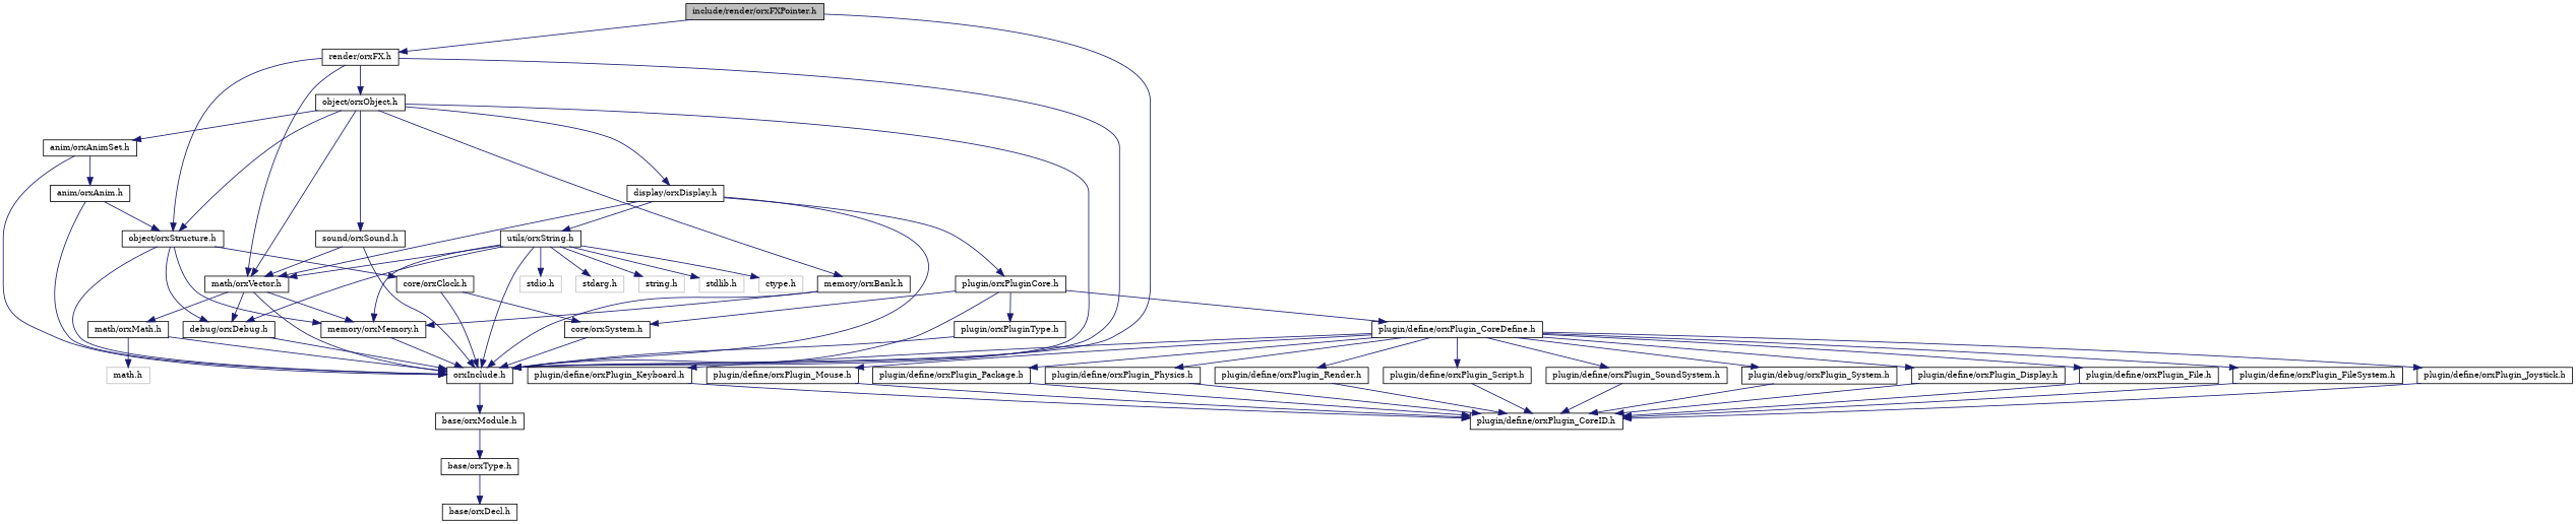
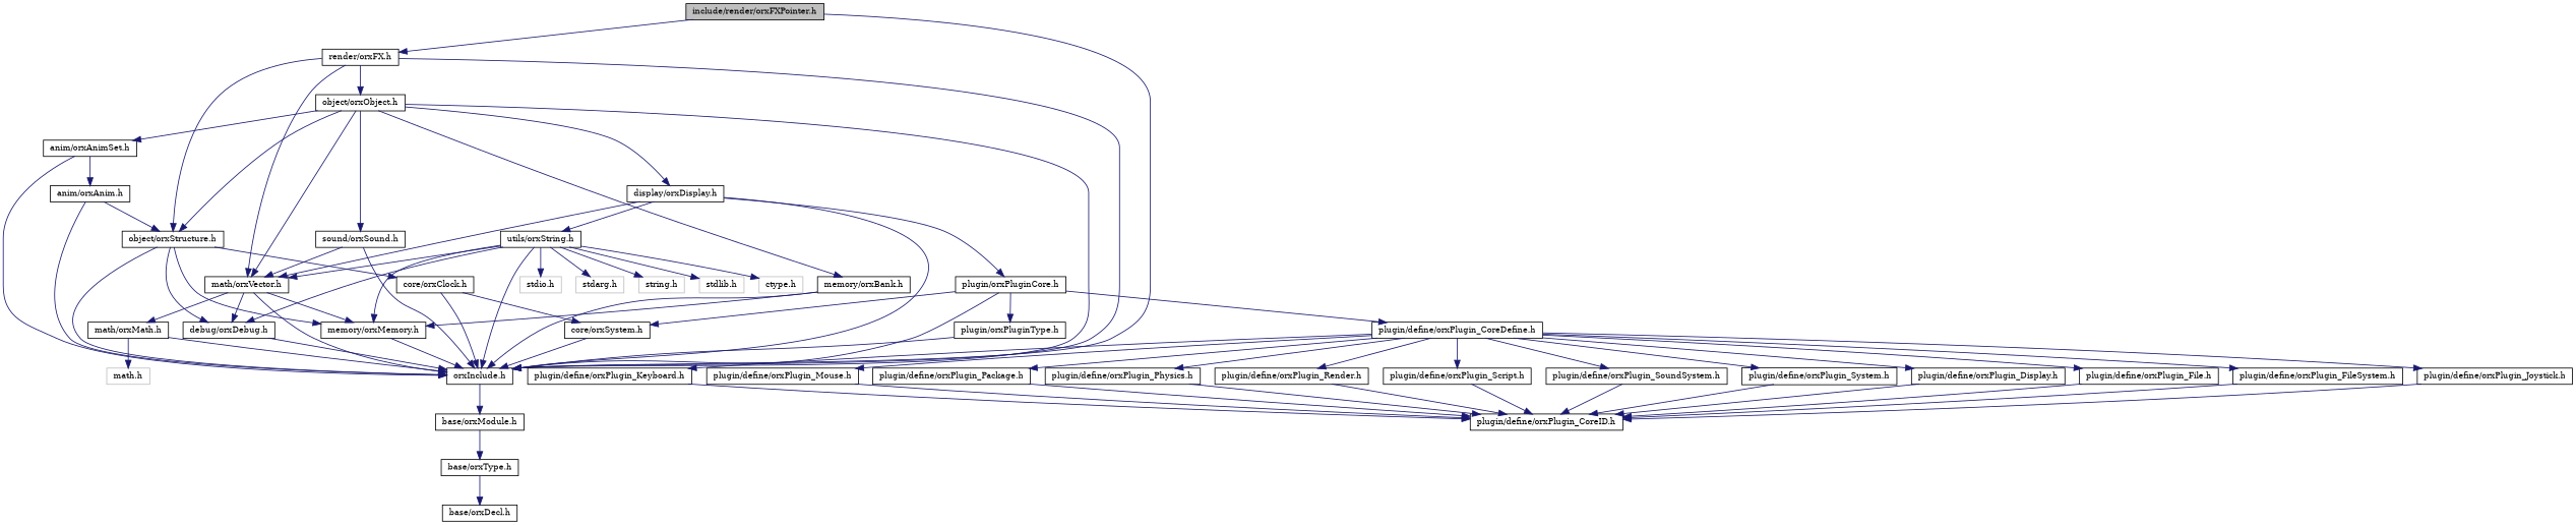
  digraph {
    fontname="DejaVu Serif"
    node [color=black fontname="DejaVu Serif" fontsize=10 shape=record]
    edge [color=midnightblue fontname="DejaVu Serif" fontsize=10 labelfontname=FreeSans labelfontsize=10 style=solid]
    n1 [fillcolor=grey75 fontcolor=black height=0.2 label="include/render/orxFXPointer.h" style=filled width=0.4]
    n2 [height=0.2 label="orxInclude.h" width=0.4]
    n3 [height=0.2 label="render/orxFX.h" width=0.4]
    n4 [height=0.2 label="base/orxModule.h" width=0.4]
    n5 [height=0.2 label="object/orxStructure.h" width=0.4]
    n6 [height=0.2 label="math/orxVector.h" width=0.4]
    n7 [height=0.2 label="object/orxObject.h" width=0.4]
    n8 [height=0.2 label="debug/orxDebug.h" width=0.4]
    n9 [height=0.2 label="memory/orxMemory.h" width=0.4]
    n10 [height=0.2 label="core/orxClock.h" width=0.4]
    n11 [height=0.2 label="base/orxType.h" width=0.4]
    n12 [height=0.2 label="base/orxDecl.h" width=0.4]
    n13 [height=0.2 label="math/orxMath.h" width=0.4]
    n14 [height=0.2 label="memory/orxBank.h" width=0.4]
    n15 [height=0.2 label="anim/orxAnimSet.h" width=0.4]
    n16 [height=0.2 label="display/orxDisplay.h" width=0.4]
    n17 [height=0.2 label="sound/orxSound.h" width=0.4]
    n18 [color=grey75 height=0.2 label="math.h" width=0.4]
    n19 [height=0.2 label="anim/orxAnim.h" width=0.4]
    n20 [height=0.2 label="plugin/orxPluginCore.h" width=0.4]
    n21 [height=0.2 label="utils/orxString.h" width=0.4]
    n22 [height=0.2 label="core/orxSystem.h" width=0.4]
    n23 [height=0.2 label="plugin/orxPluginType.h" width=0.4]
    n24 [height=0.2 label="plugin/define/orxPlugin_CoreDefine.h" width=0.4]
    n25 [height=0.2 label="plugin/define/orxPlugin_Display.h" width=0.4]
    n26 [height=0.2 label="plugin/define/orxPlugin_File.h" width=0.4]
    n27 [height=0.2 label="plugin/define/orxPlugin_FileSystem.h" width=0.4]
    n28 [height=0.2 label="plugin/define/orxPlugin_Joystick.h" width=0.4]
    n29 [height=0.2 label="plugin/define/orxPlugin_Keyboard.h" width=0.4]
    n30 [height=0.2 label="plugin/define/orxPlugin_Mouse.h" width=0.4]
    n31 [height=0.2 label="plugin/define/orxPlugin_Package.h" width=0.4]
    n32 [height=0.2 label="plugin/define/orxPlugin_Physics.h" width=0.4]
    n33 [height=0.2 label="plugin/define/orxPlugin_Render.h" width=0.4]
    n34 [height=0.2 label="plugin/define/orxPlugin_Script.h" width=0.4]
    n35 [height=0.2 label="plugin/define/orxPlugin_SoundSystem.h" width=0.4]
-   n36 [height=0.2 label="plugin/debug/orxPlugin_System.h" width=0.4]
+   n36 [height=0.2 label="plugin/define/orxPlugin_System.h" width=0.4]
    n37 [height=0.2 label="plugin/define/orxPlugin_CoreID.h" width=0.4]
    n38 [color=grey75 height=0.2 label="stdio.h" width=0.4]
    n39 [color=grey75 height=0.2 label="stdarg.h" width=0.4]
    n40 [color=grey75 height=0.2 label="string.h" width=0.4]
    n41 [color=grey75 height=0.2 label="stdlib.h" width=0.4]
    n42 [color=grey75 height=0.2 label="ctype.h" width=0.4]
    n1 -> n2
    n1 -> n3
    n2 -> n4
    n3 -> n2
    n3 -> n5
    n3 -> n6
    n3 -> n7
    n4 -> n11
    n5 -> n2
    n5 -> n8
    n5 -> n9
    n5 -> n10
    n6 -> n2
    n6 -> n8
    n6 -> n9
    n6 -> n13
    n7 -> n2
    n7 -> n5
    n7 -> n6
    n7 -> n14
    n7 -> n15
    n7 -> n16
    n7 -> n17
    n8 -> n2
    n9 -> n2
    n10 -> n2
    n10 -> n22
    n11 -> n12
    n13 -> n2
    n13 -> n18
    n14 -> n2
    n14 -> n9
    n15 -> n2
    n15 -> n19
    n16 -> n2
    n16 -> n6
    n16 -> n20
    n16 -> n21
    n17 -> n2
    n17 -> n6
    n19 -> n2
    n19 -> n5
    n20 -> n2
    n20 -> n22
    n20 -> n23
    n20 -> n24
    n21 -> n2
    n21 -> n6
    n21 -> n8
    n21 -> n9
    n21 -> n38
    n21 -> n39
    n21 -> n40
    n21 -> n41
    n21 -> n42
    n22 -> n2
    n23 -> n2
    n24 -> n25
    n24 -> n26
    n24 -> n27
    n24 -> n28
    n24 -> n29
    n24 -> n30
    n24 -> n31
    n24 -> n32
    n24 -> n33
    n24 -> n34
    n24 -> n35
    n24 -> n36
    n25 -> n37
    n26 -> n37
    n27 -> n37
    n28 -> n37
    n29 -> n37
    n30 -> n37
    n31 -> n37
    n32 -> n37
    n33 -> n37
    n34 -> n37
    n35 -> n37
    n36 -> n37
  }
